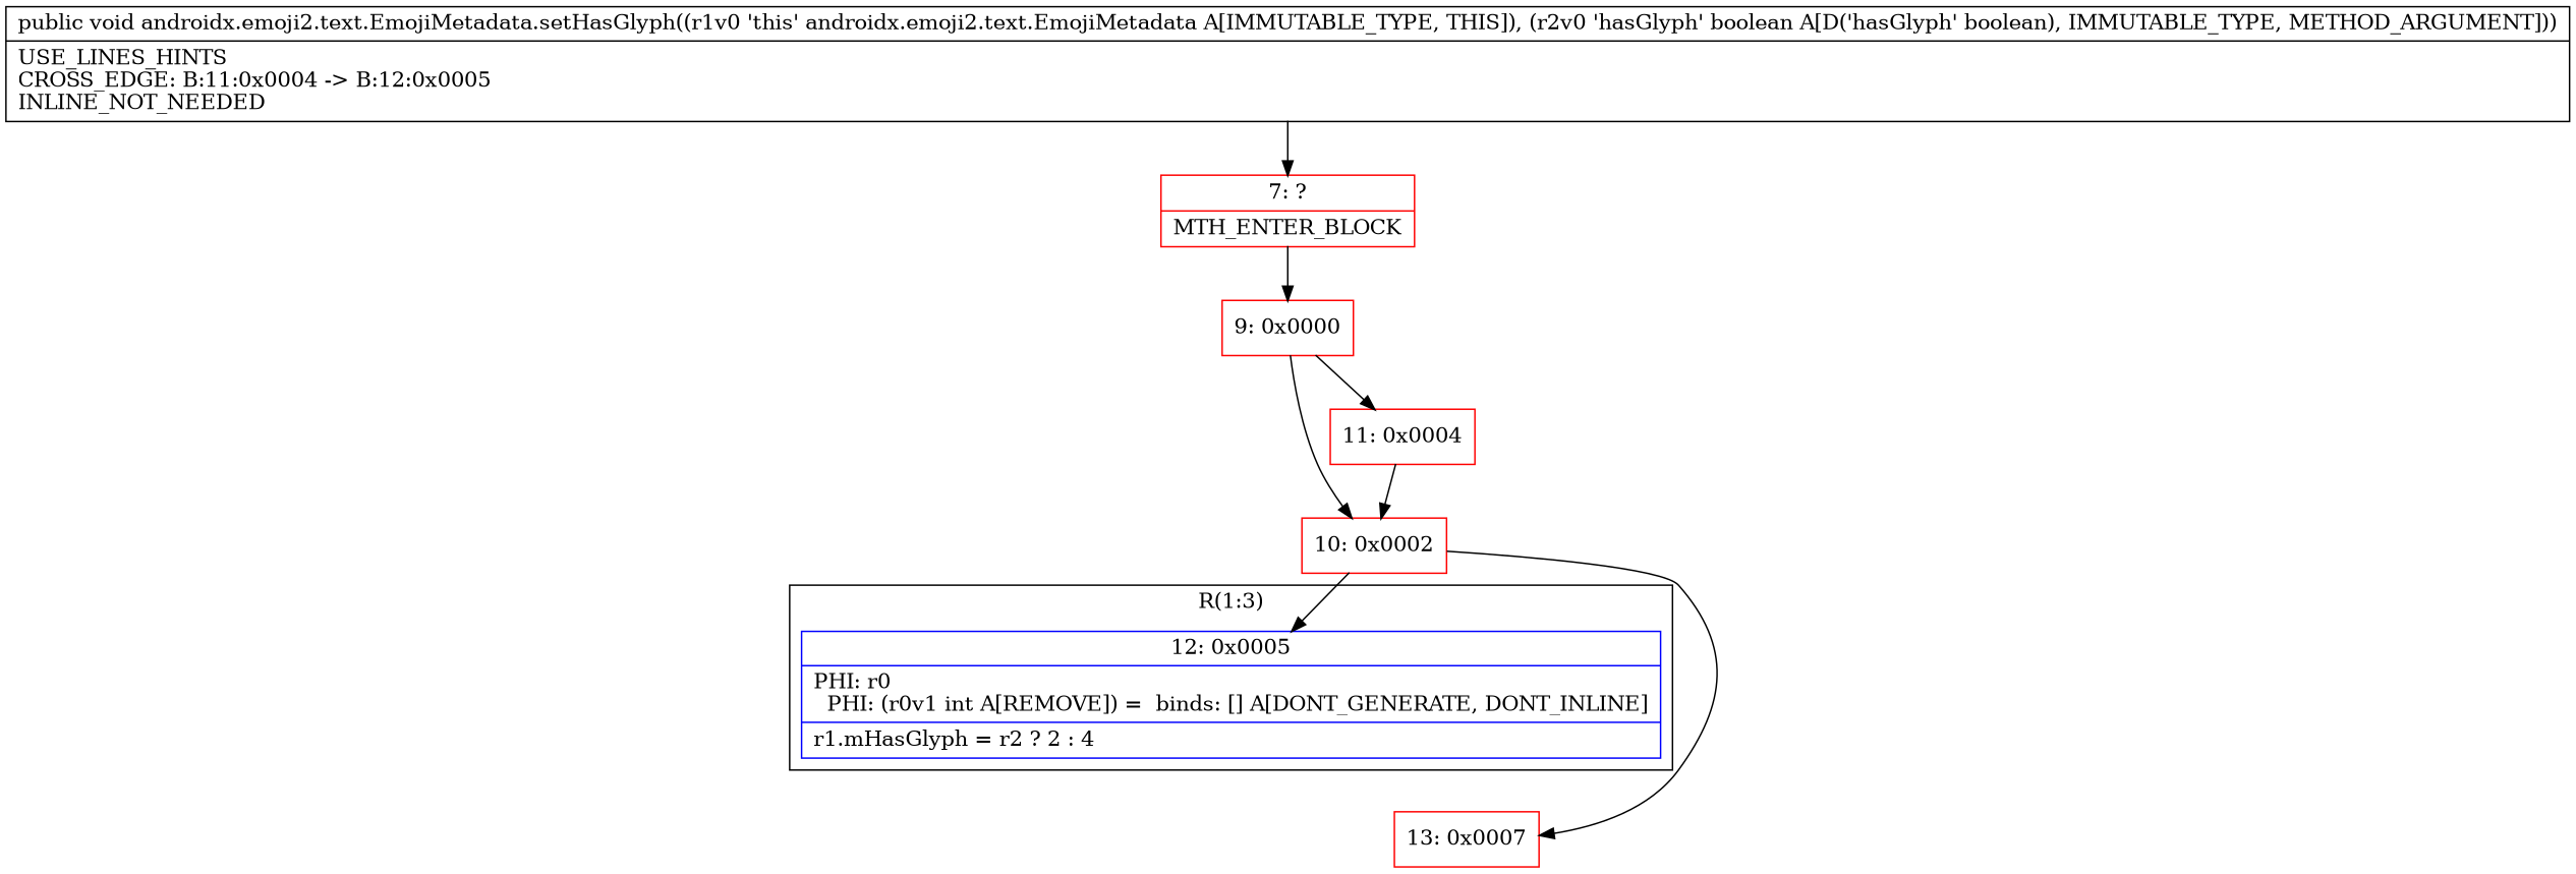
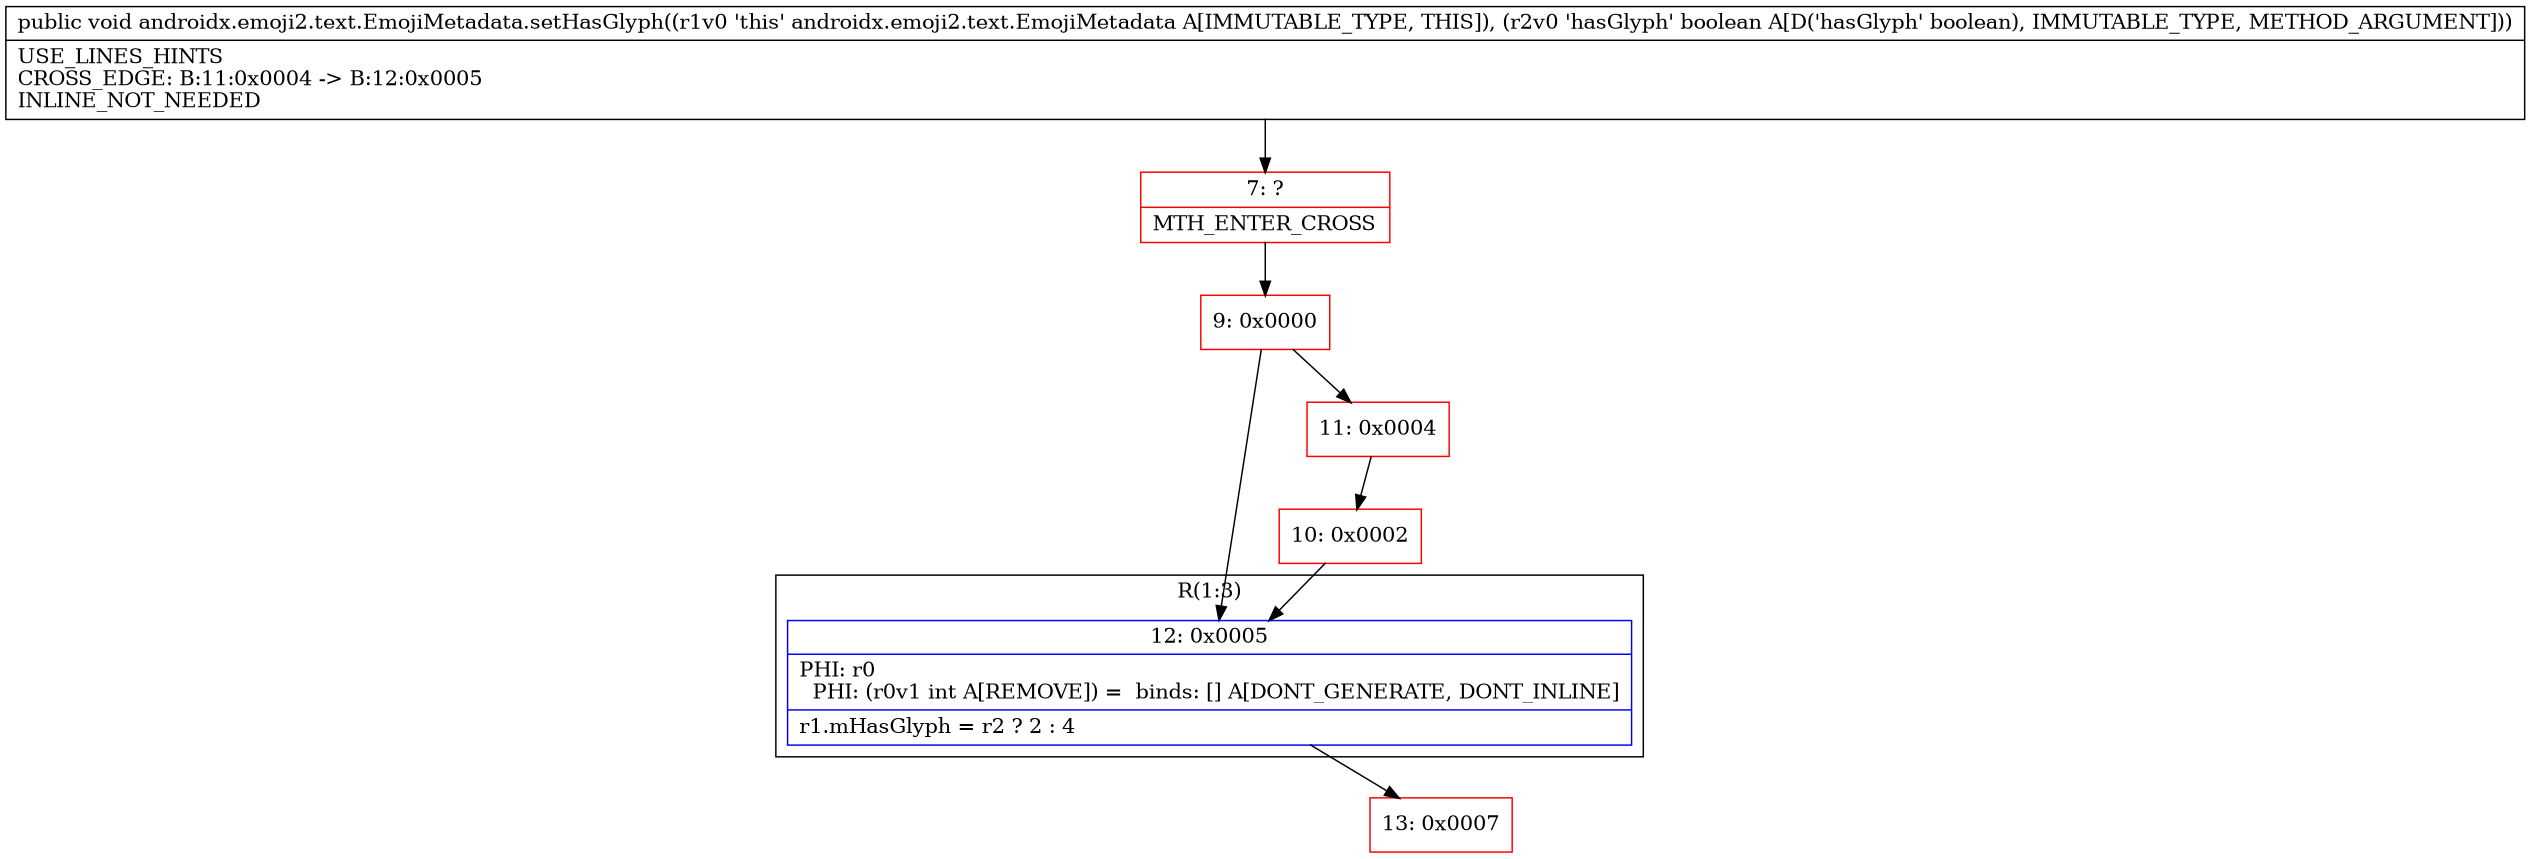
  digraph {
    node [color=red shape=record]
    n1 [color=blue label="{12\:\ 0x0005|PHI: r0 \l  PHI: (r0v1 int A[REMOVE]) =  binds: [] A[DONT_GENERATE, DONT_INLINE]\l|r1.mHasGlyph = r2 ? 2 : 4\l}"]
    n2 [label="{13\:\ 0x0007}"]
-   n3 [label="{7\:\ ?|MTH_ENTER_BLOCK\l}"]
+   n3 [label="{7\:\ ?|MTH_ENTER_CROSS\l}"]
    n4 [label="{9\:\ 0x0000}"]
    n5 [label="{10\:\ 0x0002}"]
    n6 [label="{11\:\ 0x0004}"]
    n7 [label="{public void androidx.emoji2.text.EmojiMetadata.setHasGlyph((r1v0 'this' androidx.emoji2.text.EmojiMetadata A[IMMUTABLE_TYPE, THIS]), (r2v0 'hasGlyph' boolean A[D('hasGlyph' boolean), IMMUTABLE_TYPE, METHOD_ARGUMENT]))  | USE_LINES_HINTS\lCROSS_EDGE: B:11:0x0004 \-\> B:12:0x0005\lINLINE_NOT_NEEDED\l}" color=""]
    subgraph cluster_1 {
      label="R(1:3)"
      n1
    }
-   n5 -> n2
+   n1 -> n2
    n3 -> n4
-   n4 -> n5
+   n4 -> n1
    n4 -> n6
    n5 -> n1
    n6 -> n5
    n7 -> n3
  }
